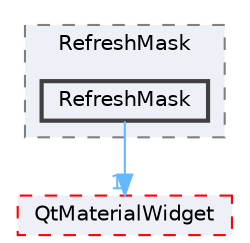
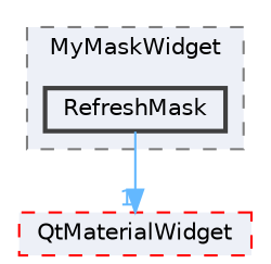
  digraph {
    compound=true
    node [fillcolor="#edf0f7" fontname=Helvetica fontsize=10 shape=box]
    n1 [color=grey25 height=0.2 label=RefreshMask style="filled,bold" width=0.4]
    n2 [color=red height=0.2 label=QtMaterialWidget style="filled,dashed" width=0.4]
    subgraph cluster_1 {
      bgcolor="#edf0f7"
      fontname=Helvetica
      fontsize=10
-     label=RefreshMask
+     label=MyMaskWidget
      pencolor=grey50
      style="filled,dashed"
      n1
    }
    n1 -> n2 [color=steelblue1 fontcolor=steelblue1 fontname=Helvetica fontsize=10 headlabel=1 labeldistance=1.5 labelfontname=Helvetica labelfontsize=10]
  }
